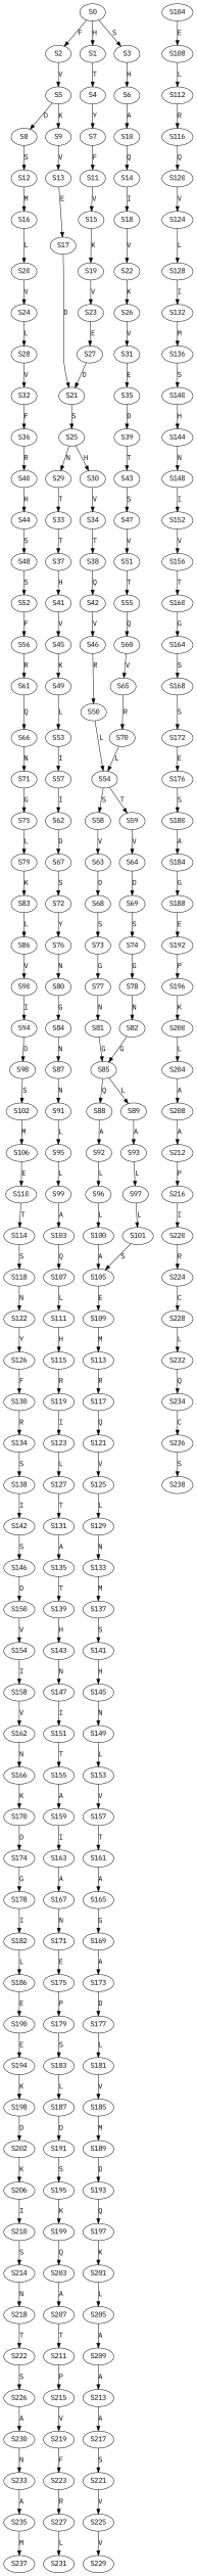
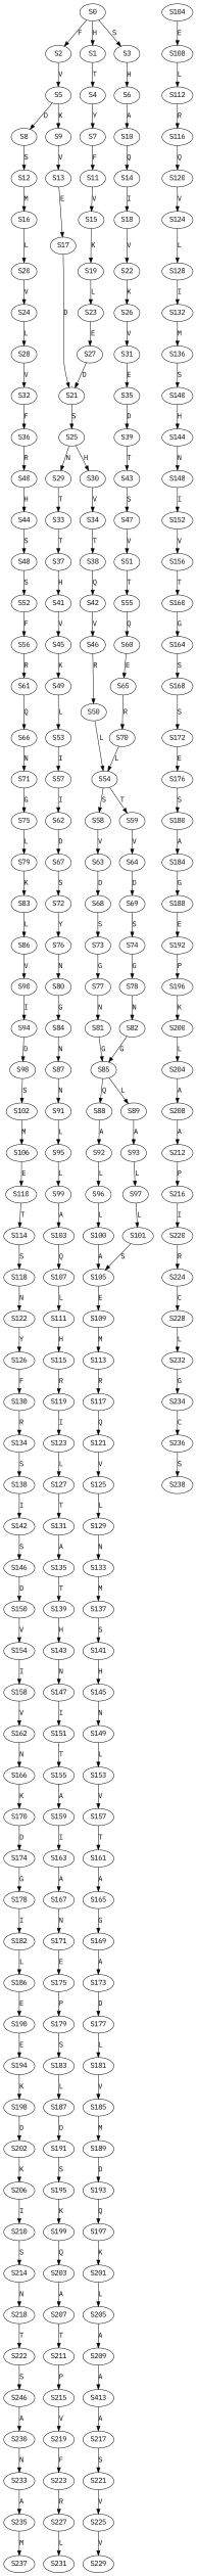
  strict digraph {
    fontname="IBM Plex Mono"
    node [fontname="IBM Plex Mono"]
    edge [fontname="IBM Plex Mono"]
    S0
    S1
    S2
    S3
    S4
    S5
    S6
    S7
    S8
    S9
    S10
    S11
    S12
    S13
    S14
    S15
    S16
    S17
    S18
    S19
    S20
    S21
    S22
    S23
    S24
    S25
    S26
    S27
    S28
    S29
    S30
    S31
    S32
    S33
    S34
    S35
    S36
    S37
    S38
    S39
    S40
    S41
    S42
    S43
    S44
    S45
    S46
    S47
    S48
    S49
    S50
    S51
    S52
    S53
    S54
    S55
    S56
    S57
    S58
    S59
    S60
    S61
    S62
    S63
    S64
    S65
    S66
    S67
    S68
    S69
    S70
    S71
    S72
    S73
    S74
    S75
    S76
    S77
    S78
    S79
    S80
    S81
    S82
    S83
    S84
    S85
    S86
    S87
    S88
    S89
    S90
    S91
    S92
    S93
    S94
    S95
    S96
    S97
    S98
    S99
    S100
    S101
    S102
    S103
    S105
    S106
    S107
    S104
    S108
    S109
    S110
    S111
    S112
    S113
    S114
    S115
    S116
    S117
    S118
    S119
    S120
    S121
    S122
    S123
    S124
    S125
    S126
    S127
    S128
    S129
    S130
    S131
    S132
    S133
    S134
    S135
    S136
    S137
    S138
    S139
    S140
    S141
    S142
    S143
    S144
    S145
    S146
    S147
    S148
    S149
    S150
    S151
    S152
    S153
    S154
    S155
    S156
    S157
    S158
    S159
    S160
    S161
    S162
    S163
    S164
    S165
    S166
    S167
    S168
    S169
    S170
    S171
    S172
    S173
    S174
    S175
    S176
    S177
    S178
    S179
    S180
    S181
    S182
    S183
    S184
    S185
    S186
    S187
    S188
    S189
    S190
    S191
    S192
    S193
    S194
    S195
    S196
    S197
    S198
    S199
    S200
    S201
    S202
    S203
    S204
    S205
    S206
    S207
    S208
    S209
    S210
    S211
    S212
-   S213
+   S213 [label=S413]
    S214
    S215
    S216
    S217
    S218
    S219
    S220
    S221
    S222
    S223
    S224
    S225
-   S226
+   S226 [label=S246]
    S227
    S228
    S229
    S230
    S231
    S232
    S233
    S234
    S235
    S236
    S237
    S238
    S0 -> S1 [label=H]
    S0 -> S2 [label=F]
    S0 -> S3 [label=S]
    S1 -> S4 [label=T]
    S2 -> S5 [label=V]
    S3 -> S6 [label=H]
    S4 -> S7 [label=Y]
    S5 -> S8 [label=D]
    S5 -> S9 [label=K]
    S6 -> S10 [label=A]
    S7 -> S11 [label=F]
    S8 -> S12 [label=S]
    S9 -> S13 [label=V]
    S10 -> S14 [label=Q]
    S11 -> S15 [label=V]
    S12 -> S16 [label=M]
    S13 -> S17 [label=E]
    S14 -> S18 [label=I]
    S15 -> S19 [label=K]
    S16 -> S20 [label=L]
    S17 -> S21 [label=D]
    S18 -> S22 [label=V]
-   S19 -> S23 [label=V]
+   S19 -> S23 [label=L]
    S20 -> S24 [label=V]
    S21 -> S25 [label=S]
    S22 -> S26 [label=K]
    S23 -> S27 [label=E]
    S24 -> S28 [label=L]
    S25 -> S29 [label=N]
    S25 -> S30 [label=H]
    S26 -> S31 [label=V]
    S27 -> S21 [label=D]
    S28 -> S32 [label=V]
    S29 -> S33 [label=T]
    S30 -> S34 [label=V]
    S31 -> S35 [label=E]
    S32 -> S36 [label=F]
    S33 -> S37 [label=T]
    S34 -> S38 [label=T]
    S35 -> S39 [label=D]
    S36 -> S40 [label=R]
    S37 -> S41 [label=H]
    S38 -> S42 [label=Q]
    S39 -> S43 [label=T]
    S40 -> S44 [label=H]
    S41 -> S45 [label=V]
    S42 -> S46 [label=V]
    S43 -> S47 [label=S]
    S44 -> S48 [label=S]
    S45 -> S49 [label=K]
    S46 -> S50 [label=R]
    S47 -> S51 [label=V]
    S48 -> S52 [label=S]
    S49 -> S53 [label=L]
    S50 -> S54 [label=L]
    S51 -> S55 [label=T]
    S52 -> S56 [label=F]
    S53 -> S57 [label=I]
    S54 -> S58 [label=S]
    S54 -> S59 [label=T]
    S55 -> S60 [label=Q]
    S56 -> S61 [label=R]
    S57 -> S62 [label=I]
    S58 -> S63 [label=V]
    S59 -> S64 [label=V]
-   S60 -> S65 [label=V]
+   S60 -> S65 [label=E]
    S61 -> S66 [label=Q]
    S62 -> S67 [label=D]
    S63 -> S68 [label=D]
    S64 -> S69 [label=D]
    S65 -> S70 [label=R]
    S66 -> S71 [label=N]
    S67 -> S72 [label=S]
    S68 -> S73 [label=S]
    S69 -> S74 [label=S]
    S70 -> S54 [label=L]
    S71 -> S75 [label=G]
    S72 -> S76 [label=Y]
    S73 -> S77 [label=G]
    S74 -> S78 [label=G]
    S75 -> S79 [label=L]
    S76 -> S80 [label=N]
    S77 -> S81 [label=N]
    S78 -> S82 [label=N]
    S79 -> S83 [label=K]
    S80 -> S84 [label=G]
    S81 -> S85 [label=G]
    S82 -> S85 [label=G]
    S83 -> S86 [label=L]
    S84 -> S87 [label=N]
    S85 -> S88 [label=Q]
    S85 -> S89 [label=L]
    S86 -> S90 [label=V]
    S87 -> S91 [label=N]
    S88 -> S92 [label=A]
    S89 -> S93 [label=A]
    S90 -> S94 [label=I]
    S91 -> S95 [label=L]
    S92 -> S96 [label=L]
    S93 -> S97 [label=L]
    S94 -> S98 [label=D]
    S95 -> S99 [label=L]
    S96 -> S100 [label=L]
    S97 -> S101 [label=L]
    S98 -> S102 [label=S]
    S99 -> S103 [label=A]
    S100 -> S105 [label=A]
    S101 -> S105 [label=S]
    S102 -> S106 [label=M]
    S103 -> S107 [label=Q]
    S105 -> S109 [label=E]
    S106 -> S110 [label=E]
    S107 -> S111 [label=L]
    S104 -> S108 [label=E]
    S108 -> S112 [label=L]
    S109 -> S113 [label=M]
    S110 -> S114 [label=T]
    S111 -> S115 [label=H]
    S112 -> S116 [label=R]
    S113 -> S117 [label=R]
    S114 -> S118 [label=S]
    S115 -> S119 [label=R]
    S116 -> S120 [label=Q]
    S117 -> S121 [label=Q]
    S118 -> S122 [label=N]
    S119 -> S123 [label=I]
    S120 -> S124 [label=V]
    S121 -> S125 [label=V]
    S122 -> S126 [label=Y]
    S123 -> S127 [label=L]
    S124 -> S128 [label=L]
    S125 -> S129 [label=L]
    S126 -> S130 [label=F]
    S127 -> S131 [label=T]
    S128 -> S132 [label=I]
    S129 -> S133 [label=N]
    S130 -> S134 [label=R]
    S131 -> S135 [label=A]
    S132 -> S136 [label=M]
    S133 -> S137 [label=M]
    S134 -> S138 [label=S]
    S135 -> S139 [label=T]
    S136 -> S140 [label=S]
    S137 -> S141 [label=S]
    S138 -> S142 [label=I]
    S139 -> S143 [label=H]
    S140 -> S144 [label=H]
    S141 -> S145 [label=H]
    S142 -> S146 [label=S]
    S143 -> S147 [label=N]
    S144 -> S148 [label=N]
    S145 -> S149 [label=N]
    S146 -> S150 [label=D]
    S147 -> S151 [label=I]
    S148 -> S152 [label=I]
    S149 -> S153 [label=L]
    S150 -> S154 [label=V]
    S151 -> S155 [label=T]
    S152 -> S156 [label=V]
    S153 -> S157 [label=V]
    S154 -> S158 [label=I]
    S155 -> S159 [label=A]
    S156 -> S160 [label=T]
    S157 -> S161 [label=T]
    S158 -> S162 [label=V]
    S159 -> S163 [label=I]
    S160 -> S164 [label=G]
    S161 -> S165 [label=A]
    S162 -> S166 [label=N]
    S163 -> S167 [label=A]
    S164 -> S168 [label=S]
    S165 -> S169 [label=G]
    S166 -> S170 [label=K]
    S167 -> S171 [label=N]
    S168 -> S172 [label=S]
    S169 -> S173 [label=A]
    S170 -> S174 [label=D]
    S171 -> S175 [label=E]
    S172 -> S176 [label=E]
    S173 -> S177 [label=D]
    S174 -> S178 [label=G]
    S175 -> S179 [label=P]
    S176 -> S180 [label=S]
    S177 -> S181 [label=L]
    S178 -> S182 [label=I]
    S179 -> S183 [label=S]
    S180 -> S184 [label=A]
    S181 -> S185 [label=V]
    S182 -> S186 [label=L]
    S183 -> S187 [label=L]
    S184 -> S188 [label=G]
    S185 -> S189 [label=M]
    S186 -> S190 [label=E]
    S187 -> S191 [label=D]
    S188 -> S192 [label=E]
    S189 -> S193 [label=D]
    S190 -> S194 [label=E]
    S191 -> S195 [label=S]
    S192 -> S196 [label=P]
    S193 -> S197 [label=Q]
    S194 -> S198 [label=K]
    S195 -> S199 [label=K]
    S196 -> S200 [label=K]
    S197 -> S201 [label=K]
    S198 -> S202 [label=D]
    S199 -> S203 [label=Q]
    S200 -> S204 [label=L]
    S201 -> S205 [label=L]
    S202 -> S206 [label=K]
    S203 -> S207 [label=A]
    S204 -> S208 [label=A]
    S205 -> S209 [label=A]
    S206 -> S210 [label=I]
    S207 -> S211 [label=T]
    S208 -> S212 [label=A]
    S209 -> S213 [label=A]
    S210 -> S214 [label=S]
    S211 -> S215 [label=P]
    S212 -> S216 [label=P]
    S213 -> S217 [label=A]
    S214 -> S218 [label=N]
    S215 -> S219 [label=V]
    S216 -> S220 [label=I]
    S217 -> S221 [label=S]
    S218 -> S222 [label=T]
    S219 -> S223 [label=F]
    S220 -> S224 [label=R]
    S221 -> S225 [label=V]
    S222 -> S226 [label=S]
    S223 -> S227 [label=R]
    S224 -> S228 [label=C]
    S225 -> S229 [label=V]
    S226 -> S230 [label=A]
    S227 -> S231 [label=L]
    S228 -> S232 [label=L]
    S230 -> S233 [label=N]
-   S232 -> S234 [label=Q]
+   S232 -> S234 [label=G]
    S233 -> S235 [label=A]
    S234 -> S236 [label=C]
    S235 -> S237 [label=M]
    S236 -> S238 [label=S]
  }
